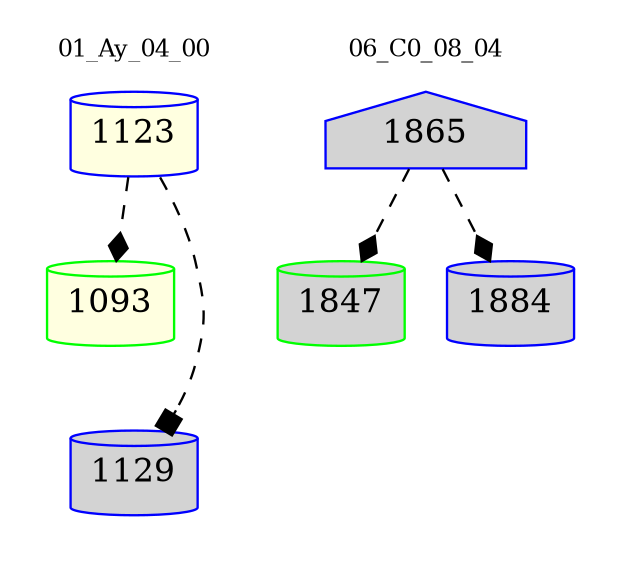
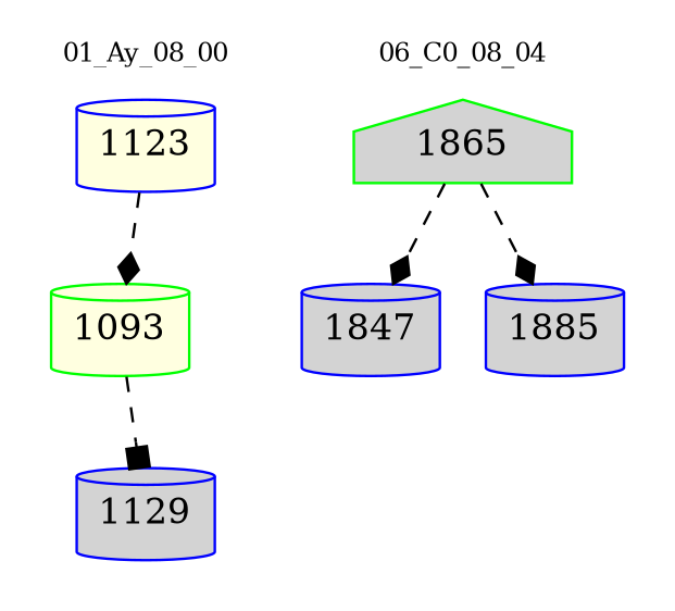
  digraph {
    node [color=blue fillcolor=lightgrey shape=cylinder style=filled]
    edge [arrowhead=diamond color=black style=dashed]
    n1 [fillcolor=lightyellow label=1123]
    n2 [color=green fillcolor=lightyellow label=1093]
    n3 [label=1129]
-   n4 [label=1865 shape=house]
-   n5 [color=green label=1847]
-   n6 [label=1884]
+   n4 [color=green label=1865 shape=house]
+   n5 [label=1847]
+   n6 [label=1885]
    subgraph cluster_1 {
      color=white
      fontsize=10
-     label="01_Ay_04_00"
+     label="01_Ay_08_00"
      n1
      n2
      n3
    }
    subgraph cluster_2 {
      color=white
      fontsize=10
      label="06_C0_08_04"
      n4
      n5
      n6
    }
    n1 -> n2
-   n1 -> n3 [arrowhead=box]
+   n2 -> n3 [arrowhead=box]
    n4 -> n5
    n4 -> n6
  }
